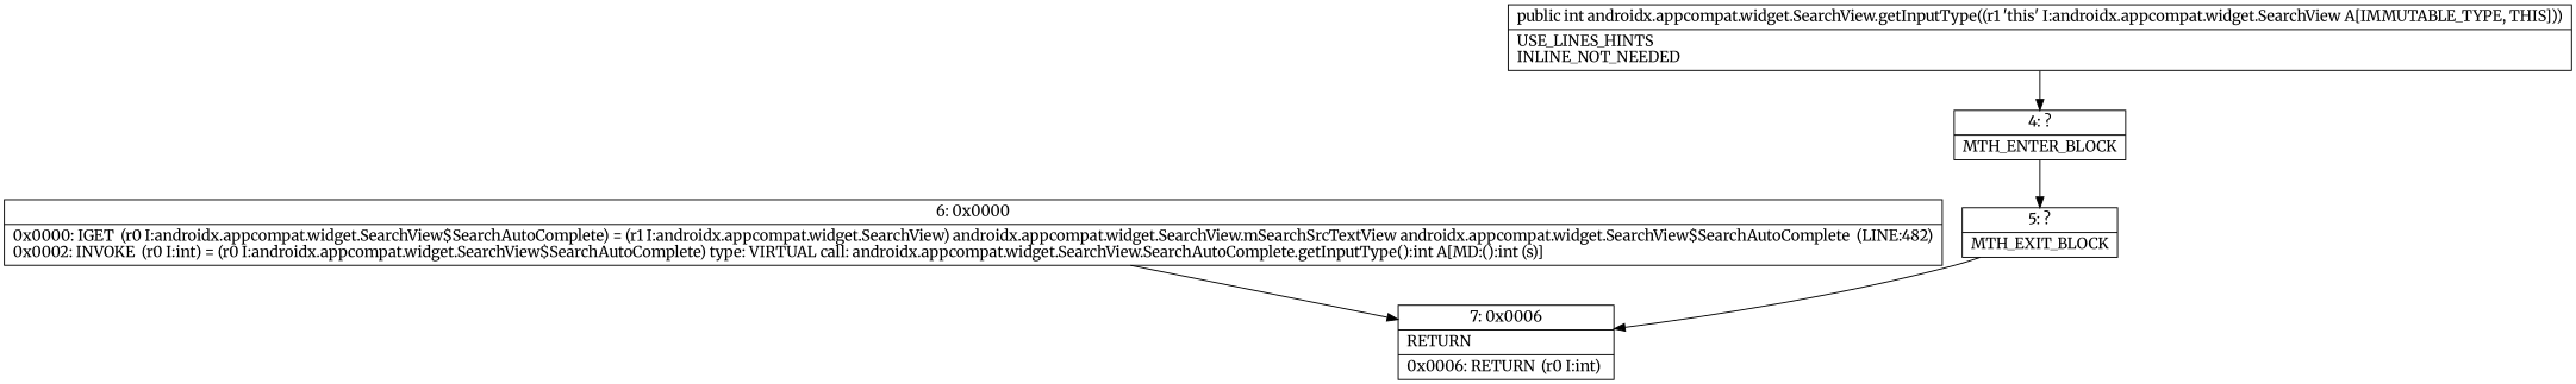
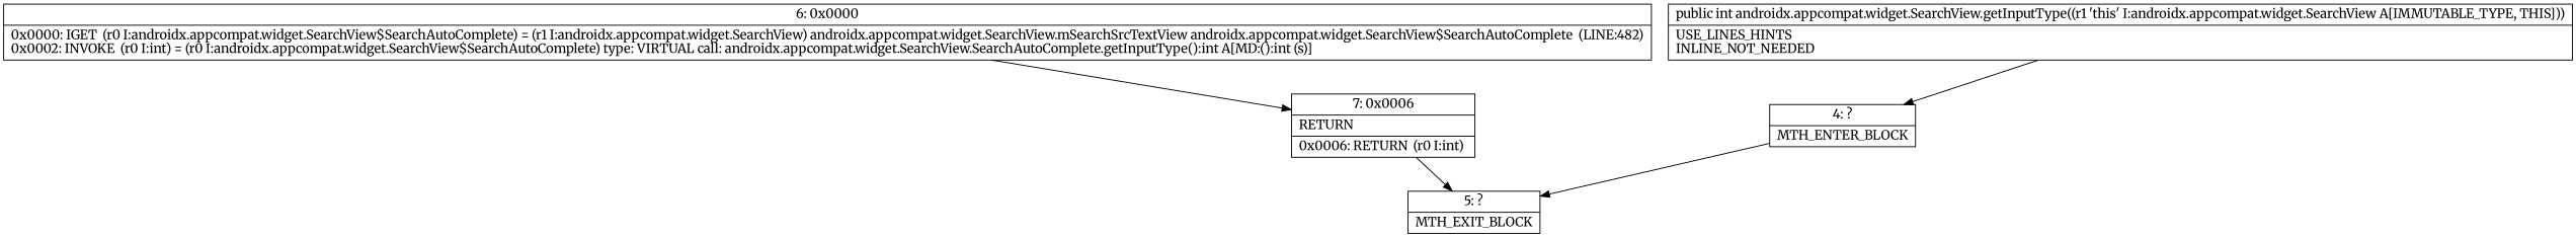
  digraph {
    fontname=Merriweather
    node [fontname=Merriweather shape=record]
    edge [fontname=Merriweather]
    n1 [label="{4\:\ ?|MTH_ENTER_BLOCK\l}"]
    n2 [label="{5\:\ ?|MTH_EXIT_BLOCK\l}"]
    n3 [label="{6\:\ 0x0000|0x0000: IGET  (r0 I:androidx.appcompat.widget.SearchView$SearchAutoComplete) = (r1 I:androidx.appcompat.widget.SearchView) androidx.appcompat.widget.SearchView.mSearchSrcTextView androidx.appcompat.widget.SearchView$SearchAutoComplete  (LINE:482)\l0x0002: INVOKE  (r0 I:int) = (r0 I:androidx.appcompat.widget.SearchView$SearchAutoComplete) type: VIRTUAL call: androidx.appcompat.widget.SearchView.SearchAutoComplete.getInputType():int A[MD:():int (s)]\l}"]
    n4 [label="{7\:\ 0x0006|RETURN\l|0x0006: RETURN  (r0 I:int) \l}"]
    n5 [label="{public int androidx.appcompat.widget.SearchView.getInputType((r1 'this' I:androidx.appcompat.widget.SearchView A[IMMUTABLE_TYPE, THIS]))  | USE_LINES_HINTS\lINLINE_NOT_NEEDED\l}"]
    n1 -> n2
    n3 -> n4
-   n2 -> n4
+   n4 -> n2
    n5 -> n1
  }
